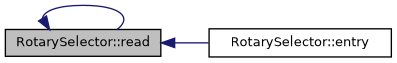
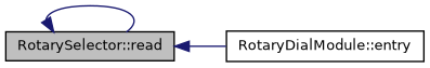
  digraph {
    rankdir=LR
    node [color=black fontname=Helvetica fontsize=10 shape=record style=filled]
    edge [color=midnightblue dir=back fontname=Helvetica fontsize=10 labelfontname=Helvetica labelfontsize=10 style=solid]
    n1 [fillcolor=grey75 fontcolor=black height=0.2 label="RotarySelector::read" width=0.4]
-   n2 [fillcolor=white height=0.2 label="RotarySelector::entry" width=0.4]
+   n2 [fillcolor=white height=0.2 label="RotaryDialModule::entry" width=0.4]
    n1 -> n1
    n1 -> n2
  }
